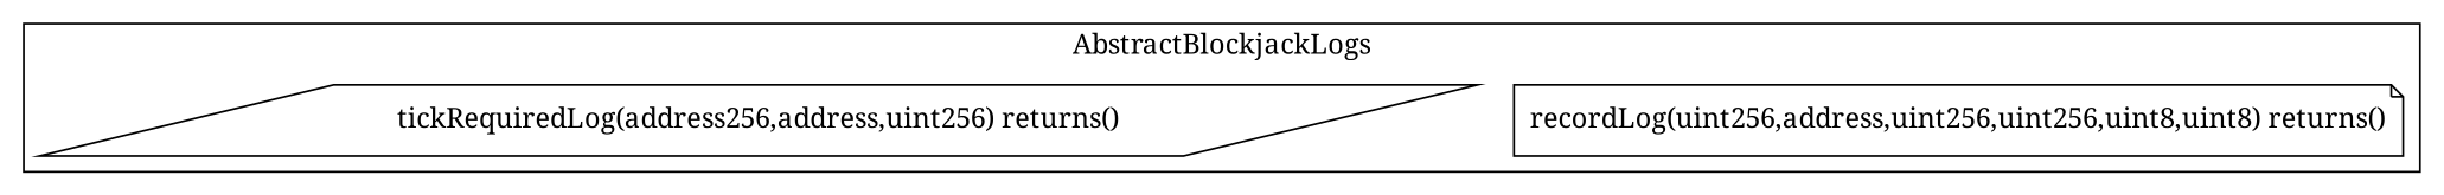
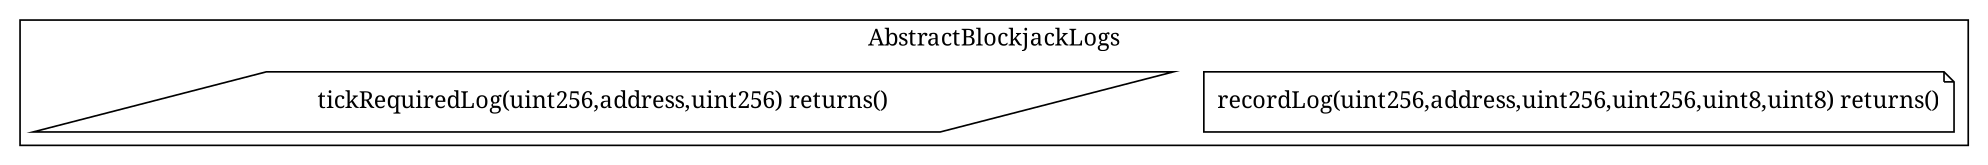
  strict digraph {
    fontname="Noto Serif"
    node [fontname="Noto Serif"]
    n1 [label="recordLog(uint256,address,uint256,uint256,uint8,uint8) returns()" shape=note]
-   n2 [label="tickRequiredLog(address256,address,uint256) returns()" shape=parallelogram]
+   n2 [label="tickRequiredLog(uint256,address,uint256) returns()" shape=parallelogram]
    subgraph cluster_1 {
      label="[Solidity]"
    }
    subgraph cluster_2 {
      label=AbstractBlockjackLogs
      n1
      n2
    }
  }
